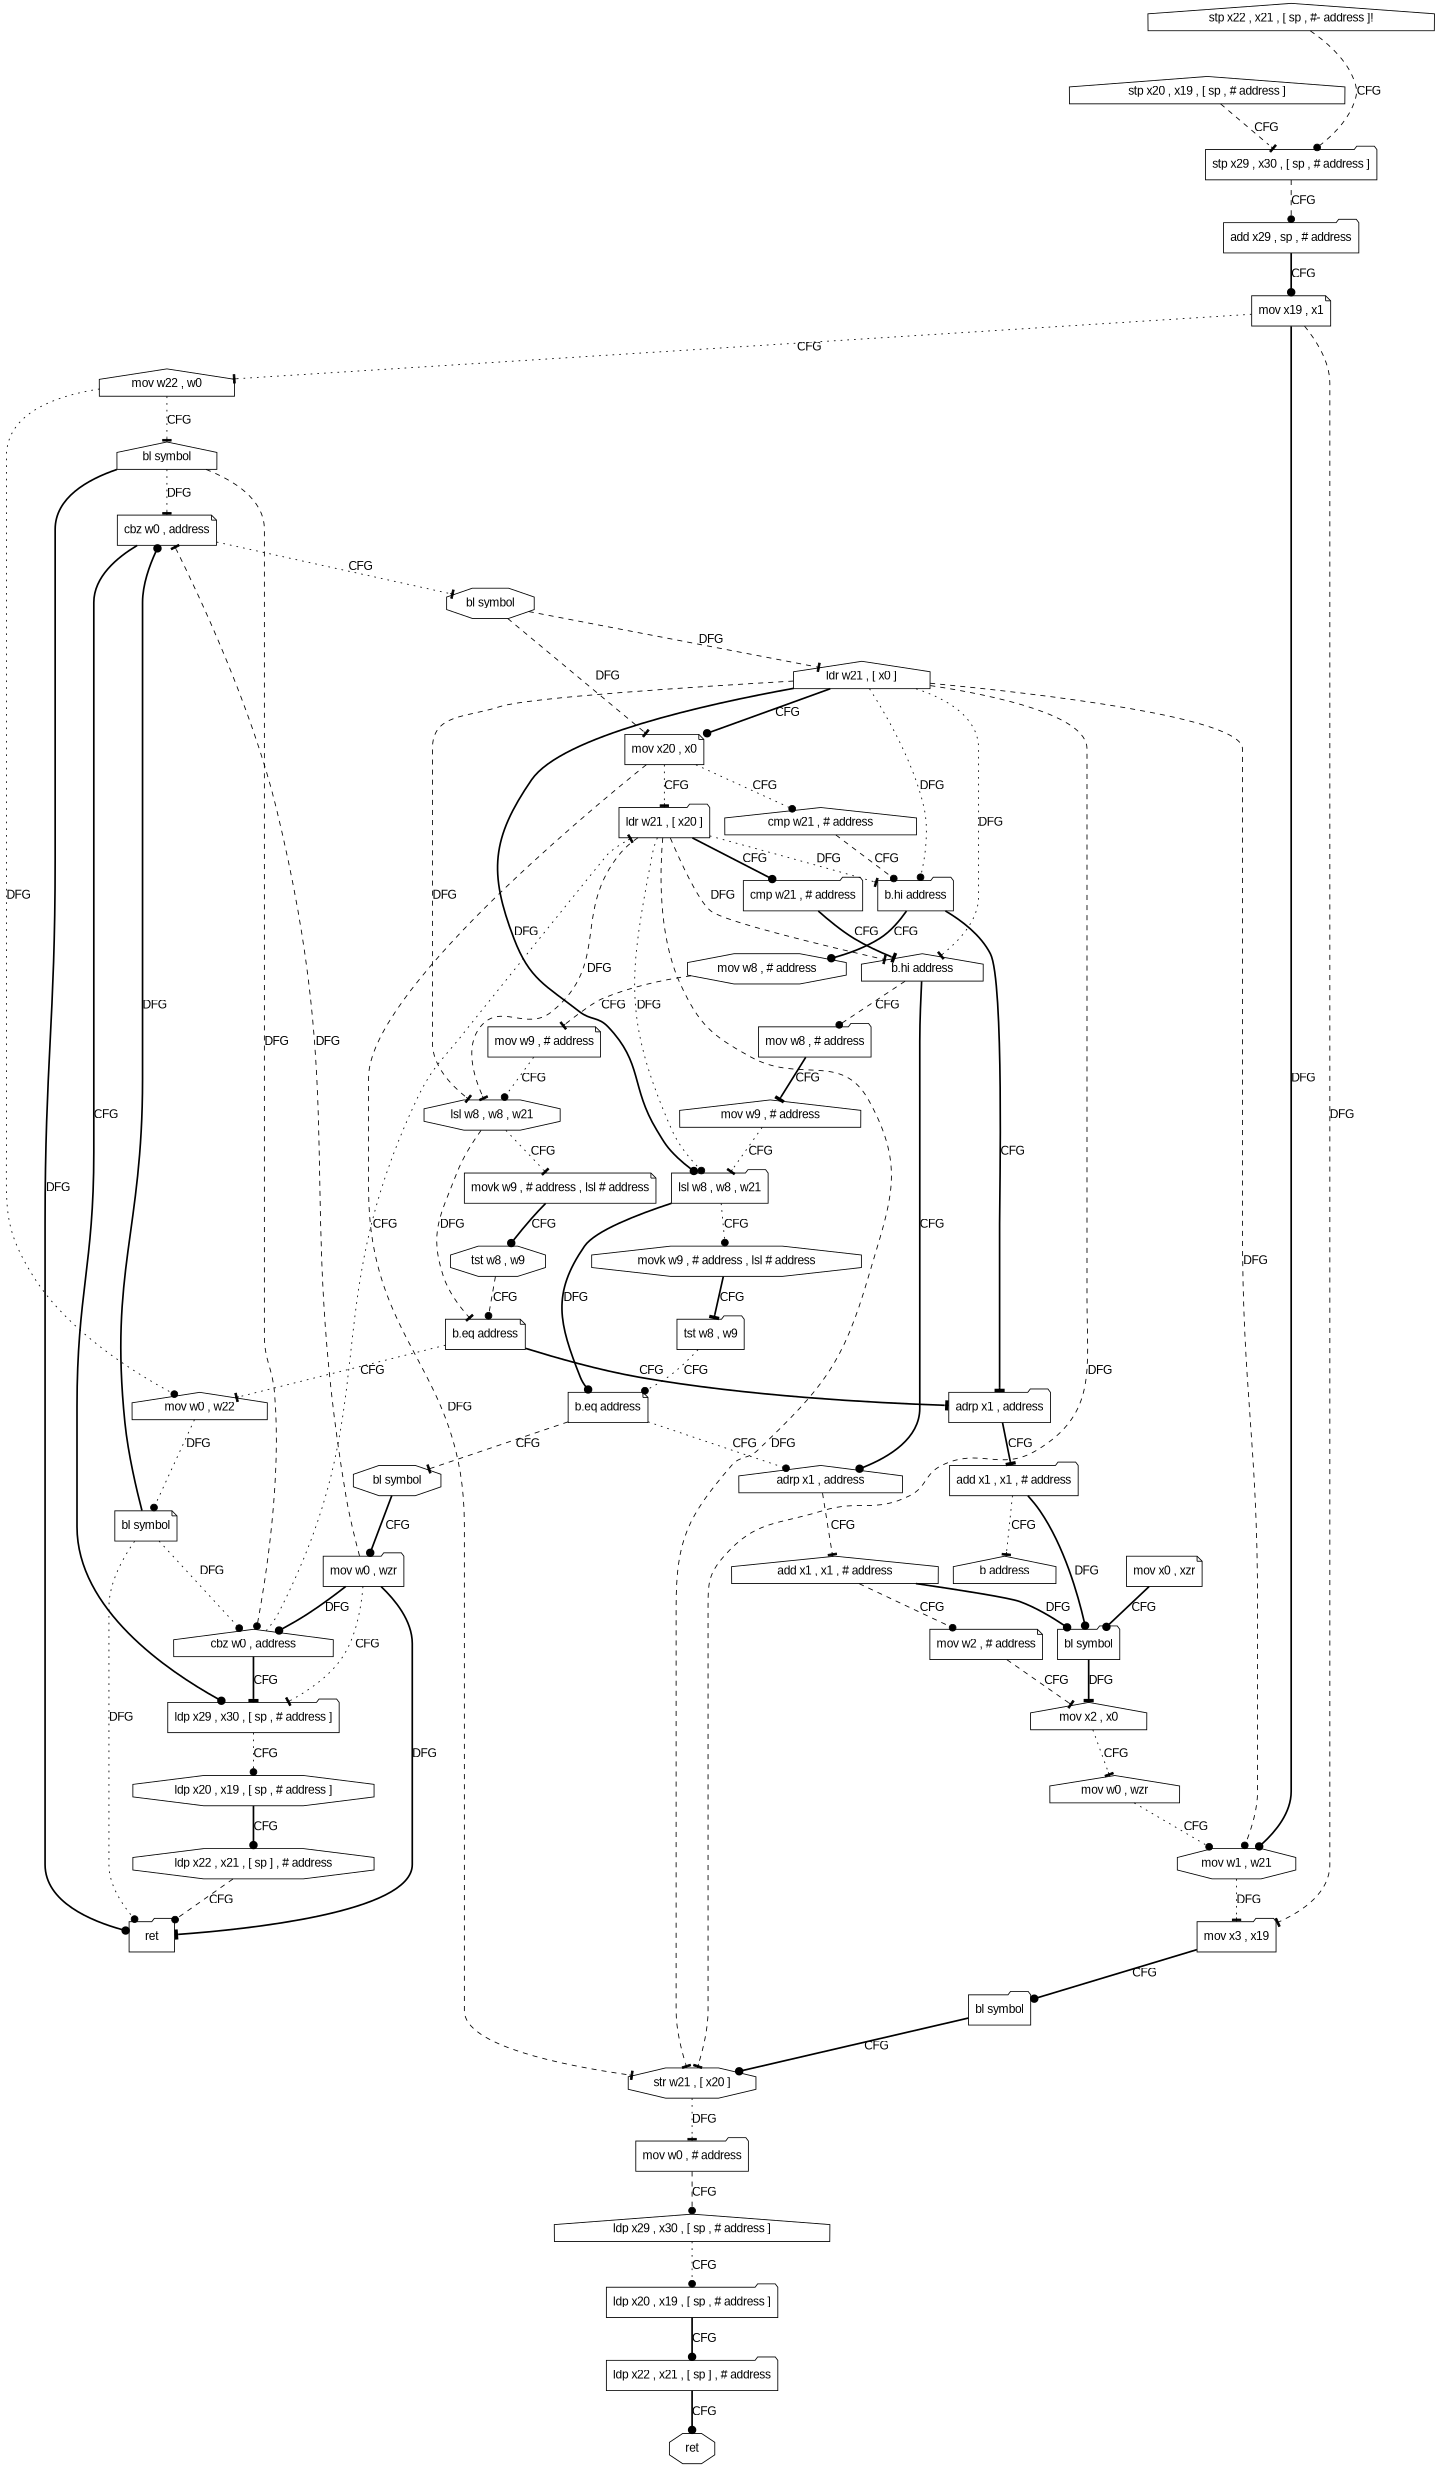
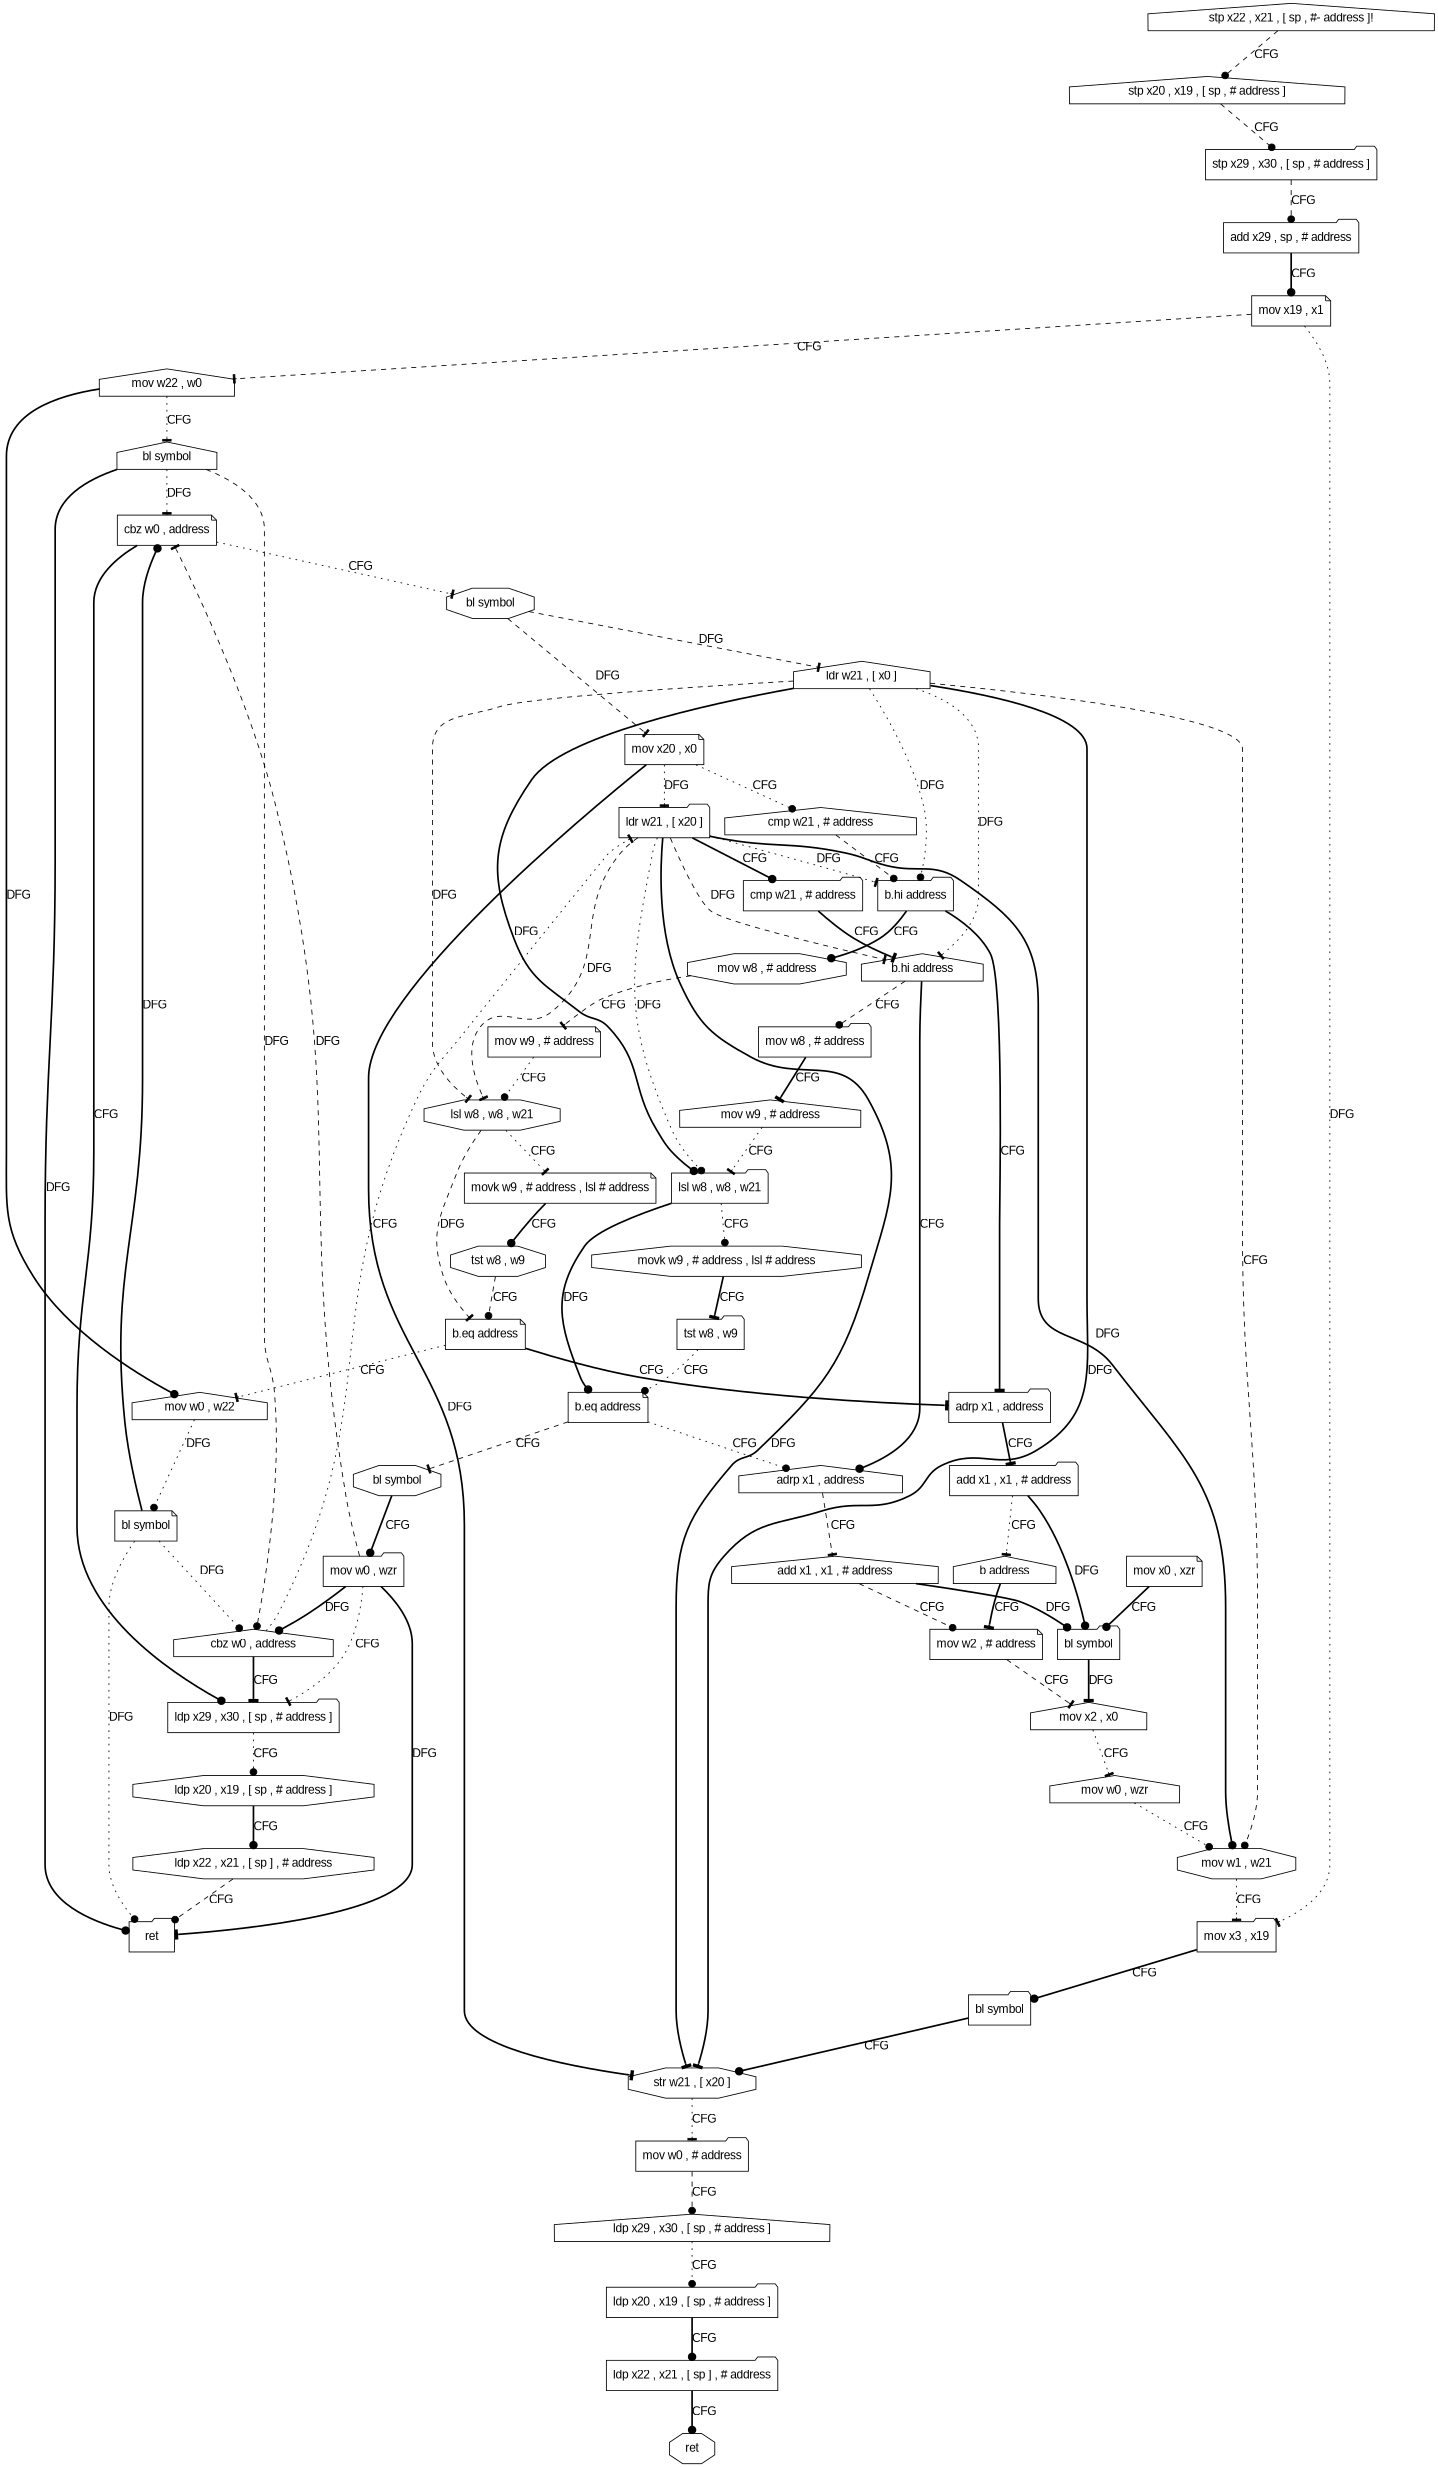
  digraph {
    fontname="Liberation Sans"
    node [fontname="Liberation Sans" shape=folder]
    edge [arrowhead=dot fontname="Liberation Sans" style=bold]
    n1 [label="stp x22 , x21 , [ sp , #- address ]!" shape=house]
    n2 [label="stp x20 , x19 , [ sp , # address ]" shape=house]
    n3 [label="stp x29 , x30 , [ sp , # address ]"]
    n4 [label="add x29 , sp , # address"]
    n5 [label="mov x19 , x1" shape=note]
    n6 [label="mov w22 , w0" shape=house]
    n7 [label="mov x3 , x19"]
    n8 [label="bl symbol" shape=house]
    n9 [label="mov w0 , w22" shape=house]
    n10 [label="bl symbol"]
    n11 [label="cbz w0 , address" shape=note]
    n12 [label=ret]
    n13 [label="cbz w0 , address" shape=house]
    n14 [label="bl symbol" shape=note]
    n15 [label="ldp x29 , x30 , [ sp , # address ]"]
    n16 [label="bl symbol" shape=octagon]
    n17 [label="ldr w21 , [ x20 ]"]
    n18 [label="ldp x20 , x19 , [ sp , # address ]" shape=octagon]
    n19 [label="ldr w21 , [ x0 ]" shape=house]
    n20 [label="mov x20 , x0" shape=note]
    n21 [label="ldp x22 , x21 , [ sp ] , # address" shape=octagon]
    n22 [label="b.hi address"]
    n23 [label="lsl w8 , w8 , w21" shape=octagon]
    n24 [label="mov w1 , w21" shape=octagon]
    n25 [label="str w21 , [ x20 ]" shape=octagon]
    n26 [label="b.hi address" shape=house]
    n27 [label="lsl w8 , w8 , w21"]
    n28 [label="cmp w21 , # address" shape=house]
    n29 [label="adrp x1 , address"]
    n30 [label="mov w8 , # address" shape=octagon]
    n31 [label="movk w9 , # address , lsl # address" shape=note]
    n32 [label="b.eq address" shape=note]
    n33 [label="mov w0 , # address"]
    n34 [label="adrp x1 , address" shape=house]
    n35 [label="mov w8 , # address"]
    n36 [label="movk w9 , # address , lsl # address" shape=octagon]
    n37 [label="b.eq address" shape=note]
    n38 [label="cmp w21 , # address"]
    n39 [label="add x1 , x1 , # address"]
    n40 [label="mov w9 , # address" shape=note]
    n41 [label="b address" shape=house]
    n42 [label="bl symbol"]
    n43 [label="mov w2 , # address" shape=note]
    n44 [label="mov x2 , x0" shape=house]
    n45 [label="mov x0 , xzr" shape=note]
    n46 [label="tst w8 , w9" shape=octagon]
    n47 [label="mov w0 , wzr" shape=house]
    n48 [label="ldp x29 , x30 , [ sp , # address ]" shape=house]
    n49 [label="ldp x20 , x19 , [ sp , # address ]"]
    n50 [label="ldp x22 , x21 , [ sp ] , # address"]
    n51 [label=ret shape=octagon]
    n52 [label="add x1 , x1 , # address" shape=house]
    n53 [label="mov w9 , # address" shape=house]
    n54 [label="tst w8 , w9"]
    n55 [label="bl symbol" shape=octagon]
    n56 [label="mov w0 , wzr"]
-   n1 -> n3 [label=CFG style=dashed]
-   n2 -> n3 [arrowhead=tee label=CFG style=dashed]
+   n1 -> n2 [label=CFG style=dashed]
+   n2 -> n3 [label=CFG style=dashed]
    n3 -> n4 [label=CFG style=dashed]
    n4 -> n5 [label=CFG]
-   n5 -> n6 [arrowhead=tee label=CFG style=dotted]
-   n5 -> n7 [arrowhead=tee label=DFG style=dashed]
+   n5 -> n6 [arrowhead=tee label=CFG style=dashed]
+   n5 -> n7 [arrowhead=tee label=DFG style=dotted]
    n6 -> n8 [arrowhead=tee label=CFG style=dotted]
-   n6 -> n9 [label=DFG style=dotted]
+   n6 -> n9 [label=DFG]
    n7 -> n10 [label=CFG]
    n8 -> n11 [arrowhead=tee label=DFG style=dotted]
    n8 -> n12 [label=DFG]
    n8 -> n13 [label=DFG style=dashed]
    n9 -> n14 [label=DFG style=dotted]
    n10 -> n25 [label=CFG]
    n11 -> n15 [label=CFG]
    n11 -> n16 [arrowhead=tee label=CFG style=dotted]
    n13 -> n15 [arrowhead=tee label=CFG]
    n13 -> n17 [arrowhead=tee label=CFG style=dotted]
    n14 -> n11 [label=DFG]
    n14 -> n12 [label=DFG style=dotted]
    n14 -> n13 [label=DFG style=dotted]
    n15 -> n18 [label=CFG style=dotted]
    n16 -> n19 [arrowhead=tee label=DFG style=dashed]
    n16 -> n20 [arrowhead=tee label=DFG style=dashed]
    n17 -> n22 [arrowhead=tee label=DFG style=dotted]
    n17 -> n23 [arrowhead=tee label=DFG style=dashed]
-   n5 -> n24 [label=DFG]
-   n17 -> n25 [arrowhead=tee label=DFG style=dashed]
+   n17 -> n24 [label=DFG]
+   n17 -> n25 [arrowhead=tee label=DFG]
    n17 -> n26 [arrowhead=tee label=DFG style=dashed]
    n17 -> n27 [label=DFG style=dotted]
    n17 -> n38 [label=CFG]
    n18 -> n21 [label=CFG]
-   n19 -> n20 [label=CFG]
    n19 -> n22 [label=DFG style=dotted]
    n19 -> n23 [arrowhead=tee label=DFG style=dashed]
-   n19 -> n24 [label=DFG style=dashed]
-   n19 -> n25 [arrowhead=tee label=DFG style=dashed]
+   n19 -> n24 [label=CFG style=dashed]
+   n19 -> n25 [arrowhead=tee label=DFG]
    n19 -> n26 [arrowhead=tee label=DFG style=dotted]
    n19 -> n27 [label=DFG]
-   n20 -> n17 [arrowhead=tee label=CFG style=dotted]
-   n20 -> n25 [arrowhead=tee label=DFG style=dashed]
+   n20 -> n17 [arrowhead=tee label=DFG style=dotted]
+   n20 -> n25 [arrowhead=tee label=DFG]
    n20 -> n28 [label=CFG style=dotted]
    n21 -> n12 [label=CFG style=dashed]
    n22 -> n29 [arrowhead=tee label=CFG]
    n22 -> n30 [label=CFG]
    n23 -> n31 [arrowhead=tee label=CFG style=dotted]
    n23 -> n32 [arrowhead=tee label=DFG style=dashed]
-   n24 -> n7 [arrowhead=tee label=DFG style=dotted]
-   n25 -> n33 [arrowhead=tee label=DFG style=dotted]
+   n24 -> n7 [arrowhead=tee label=CFG style=dotted]
+   n25 -> n33 [arrowhead=tee label=CFG style=dotted]
    n26 -> n34 [label=CFG]
    n26 -> n35 [label=CFG style=dashed]
    n27 -> n36 [label=CFG style=dotted]
    n27 -> n37 [label=DFG]
    n28 -> n22 [label=CFG style=dashed]
    n29 -> n39 [arrowhead=tee label=CFG]
    n30 -> n40 [arrowhead=tee label=CFG style=dashed]
    n31 -> n46 [label=CFG]
    n32 -> n9 [arrowhead=tee label=CFG style=dotted]
    n32 -> n29 [arrowhead=tee label=CFG]
    n33 -> n48 [label=CFG style=dashed]
    n34 -> n52 [arrowhead=tee label=CFG style=dashed]
    n35 -> n53 [arrowhead=tee label=CFG]
    n36 -> n54 [arrowhead=tee label=CFG]
    n37 -> n34 [label=CFG style=dotted]
    n37 -> n55 [arrowhead=tee label=CFG style=dashed]
    n38 -> n26 [arrowhead=tee label=CFG]
    n39 -> n41 [arrowhead=tee label=CFG style=dotted]
    n39 -> n42 [label=DFG]
    n40 -> n23 [label=CFG style=dotted]
+   n41 -> n43 [arrowhead=tee label=CFG]
    n42 -> n44 [arrowhead=tee label=DFG]
    n43 -> n44 [arrowhead=tee label=CFG style=dashed]
    n44 -> n47 [arrowhead=tee label=CFG style=dotted]
    n45 -> n42 [label=CFG]
    n46 -> n32 [label=CFG style=dashed]
    n47 -> n24 [label=CFG style=dotted]
    n48 -> n49 [label=CFG style=dotted]
    n49 -> n50 [label=CFG]
    n50 -> n51 [label=CFG]
    n52 -> n42 [label=DFG]
    n52 -> n43 [label=CFG style=dashed]
    n53 -> n27 [arrowhead=tee label=CFG style=dotted]
    n54 -> n37 [label=CFG style=dotted]
    n55 -> n56 [label=CFG]
    n56 -> n11 [arrowhead=tee label=DFG style=dashed]
    n56 -> n12 [arrowhead=tee label=DFG]
    n56 -> n13 [label=DFG]
    n56 -> n15 [arrowhead=tee label=CFG style=dotted]
  }
